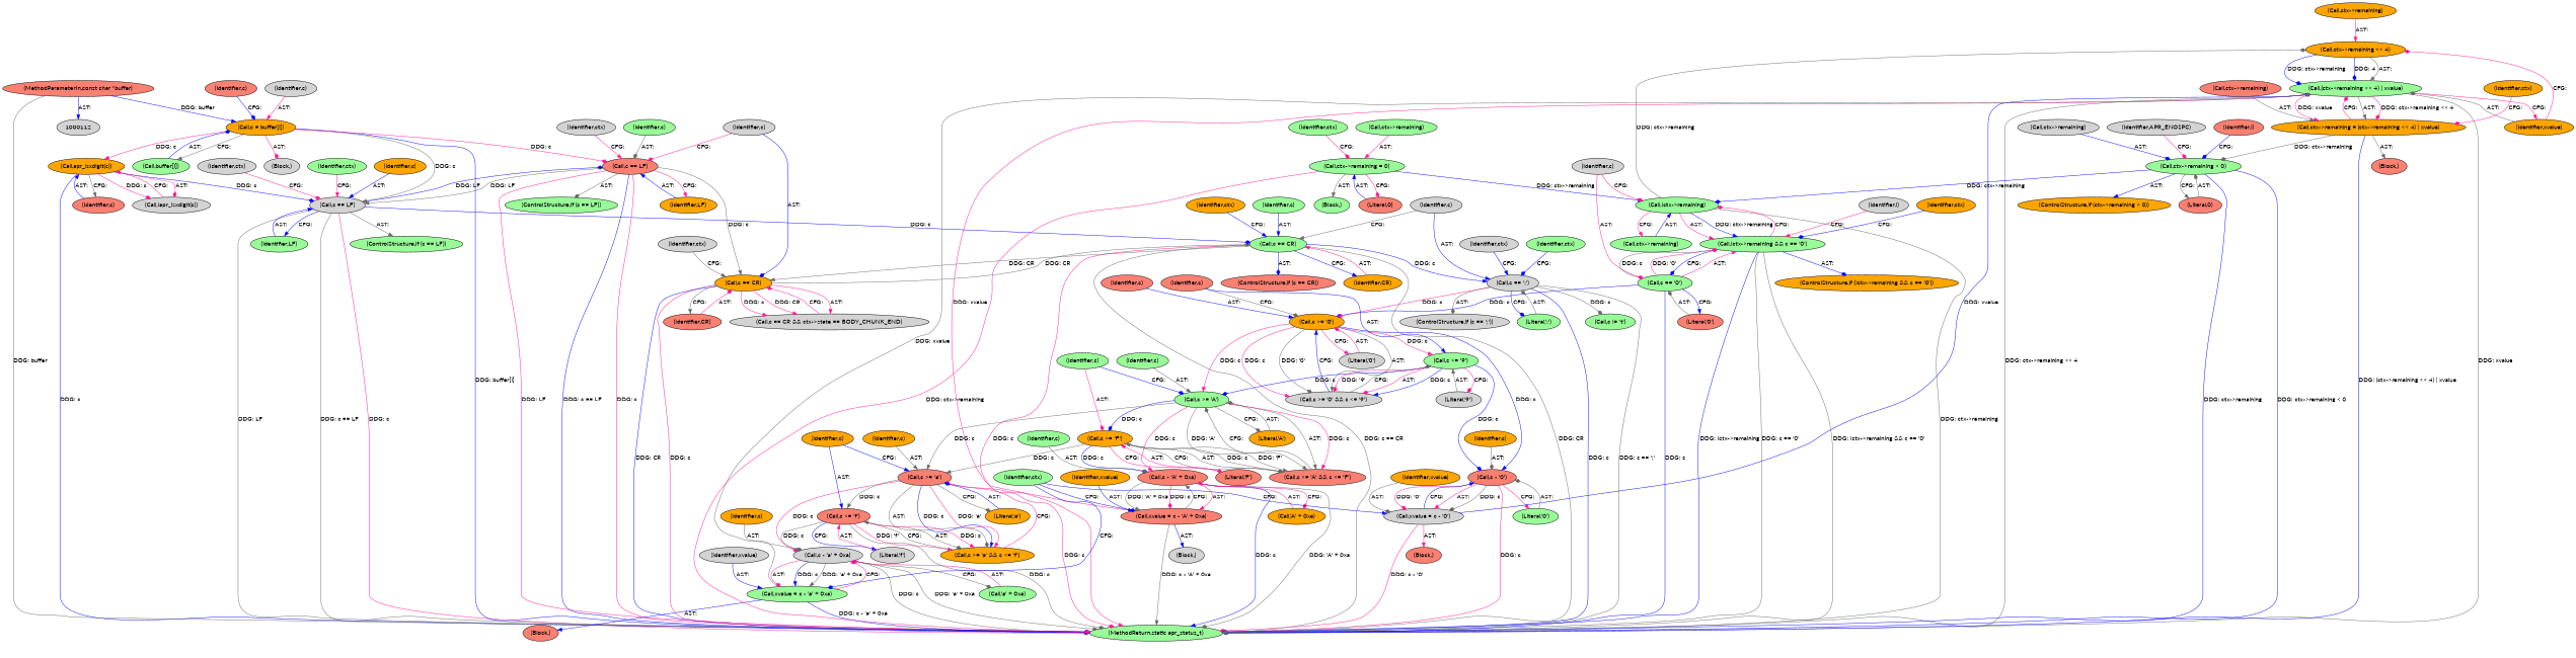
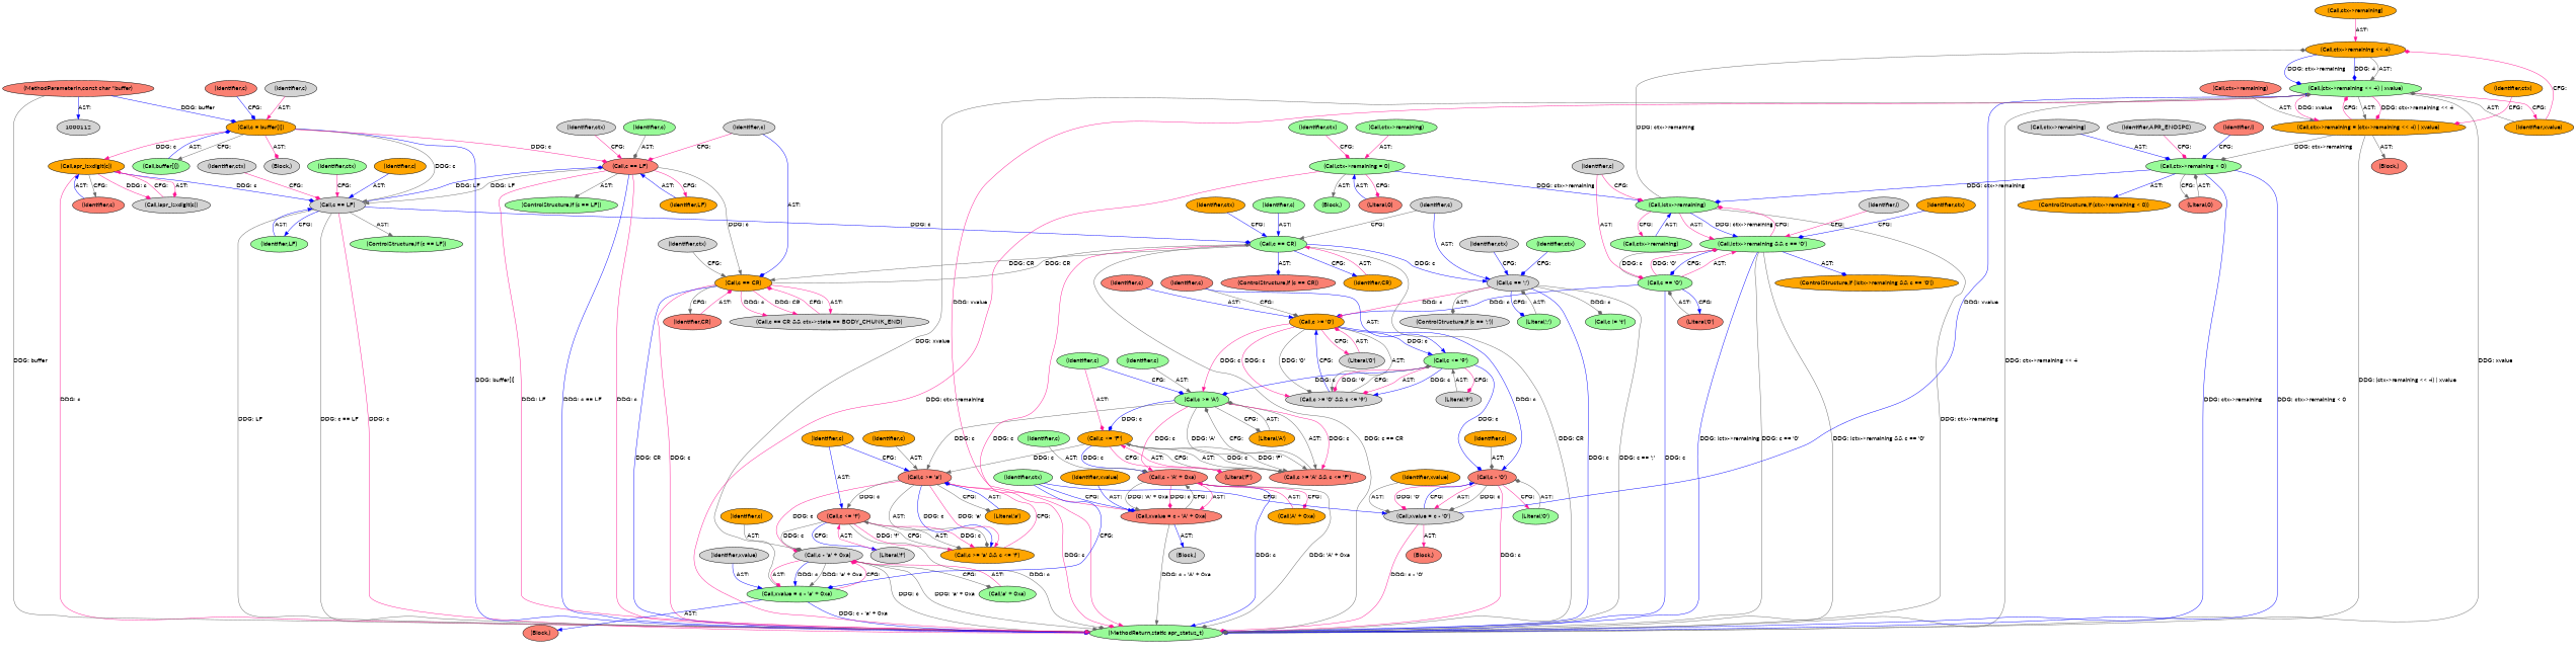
  digraph {
    fontname=Lato
    node [fillcolor=palegreen fontname=Lato style=filled]
    edge [arrowhead=normal color=gray40 fontname=Lato]
    n1 [fillcolor=orange label="(Call,ctx->remaining << 4)"]
    n2 [label="(Call,(ctx->remaining << 4) | xvalue)"]
    n3 [label="(MethodReturn,static apr_status_t)"]
    n4 [fillcolor=orange label="(Call,ctx->remaining = (ctx->remaining << 4) | xvalue)"]
    n5 [fillcolor=orange label="(Identifier,xvalue)"]
    n6 [label="(Call,!ctx->remaining)"]
    n7 [label="(Call,!ctx->remaining && c == '0')"]
    n8 [label="(Call,ctx->remaining)"]
    n9 [label="(Call,c == '0')"]
    n10 [fillcolor=orange label="(ControlStructure,if (!ctx->remaining && c == '0'))"]
    n11 [label="(Call,ctx->remaining < 0)"]
    n12 [fillcolor=orange label="(ControlStructure,if (ctx->remaining < 0))"]
    n13 [fillcolor=salmon label="(Literal,0)"]
    n14 [fillcolor=salmon label="(Block,)"]
    n15 [fillcolor=salmon label="(Call,xvalue = c - 'A' + 0xa)"]
    n16 [fillcolor=salmon label="(Call,c - 'A' + 0xa)"]
    n17 [fillcolor=lightgrey label="(Block,)"]
    n18 [fillcolor=orange label="(Call,'A' + 0xa)"]
    n19 [label="(Call,c >= 'A')"]
    n20 [fillcolor=orange label="(Call,c <= 'F')"]
    n21 [fillcolor=salmon label="(Call,c >= 'a')"]
    n22 [fillcolor=salmon label="(Call,c >= 'A' && c <= 'F')"]
    n23 [fillcolor=orange label="(Literal,'A')"]
    n24 [fillcolor=salmon label="(Literal,'F')"]
    n25 [fillcolor=lightgrey label="(Call,c - 'a' + 0xa)"]
    n26 [fillcolor=salmon label="(Call,c <= 'f')"]
    n27 [fillcolor=orange label="(Call,c >= 'a' && c <= 'f')"]
    n28 [fillcolor=orange label="(Literal,'a')"]
    n29 [fillcolor=orange label="(Call,c >= '0')"]
    n30 [label="(Call,c <= '9')"]
    n31 [fillcolor=salmon label="(Call,c - '0')"]
    n32 [fillcolor=lightgrey label="(Literal,'0')"]
    n33 [fillcolor=lightgrey label="(Call,c >= '0' && c <= '9')"]
    n34 [fillcolor=lightgrey label="(Literal,'9')"]
    n35 [fillcolor=lightgrey label="(Call,xvalue = c - '0')"]
    n36 [label="(Literal,'0')"]
    n37 [fillcolor=salmon label="(Literal,'0')"]
    n38 [fillcolor=lightgrey label="(Call,c == ';')"]
    n39 [label="(Literal,';')"]
    n40 [label="(Call,c != '\t')"]
    n41 [fillcolor=lightgrey label="(ControlStructure,if (c == ';'))"]
    n42 [label="(Call,c == CR)"]
    n43 [fillcolor=orange label="(Call,c == CR)"]
    n44 [fillcolor=salmon label="(ControlStructure,if (c == CR))"]
    n45 [fillcolor=orange label="(Identifier,CR)"]
    n46 [fillcolor=lightgrey label="(Call,c == CR && ctx->state == BODY_CHUNK_END)"]
    n47 [fillcolor=salmon label="(Identifier,CR)"]
    n48 [fillcolor=lightgrey label="(Call,c == LF)"]
    n49 [fillcolor=salmon label="(Call,c == LF)"]
    n50 [label="(ControlStructure,if (c == LF))"]
    n51 [label="(Identifier,LF)"]
    n52 [label="(ControlStructure,if (c == LF))"]
    n53 [fillcolor=orange label="(Identifier,LF)"]
    n54 [fillcolor=orange label="(Call,apr_isxdigit(c))"]
    n55 [fillcolor=lightgrey label="(Call,!apr_isxdigit(c))"]
    n56 [fillcolor=salmon label="(Identifier,c)"]
    n57 [fillcolor=orange label="(Call,c = buffer[i])"]
    n58 [fillcolor=lightgrey label="(Block,)"]
    n59 [label="(Call,buffer[i])"]
    n60 [fillcolor=salmon label="(MethodParameterIn,const char *buffer)"]
    1000112 [fillcolor=lightgrey]
    n62 [label="(Call,xvalue = c - 'a' + 0xa)"]
    n63 [fillcolor=salmon label="(Block,)"]
    n64 [label="(Call,'a' + 0xa)"]
    n65 [fillcolor=lightgrey label="(Literal,'f')"]
    n66 [fillcolor=salmon label="(Block,)"]
    n67 [label="(Call,ctx->remaining = 0)"]
    n68 [label="(Block,)"]
    n69 [fillcolor=salmon label="(Literal,0)"]
    n70 [fillcolor=lightgrey label="(Identifier,ctx)"]
    n71 [fillcolor=lightgrey label="(Identifier,xvalue)"]
    n72 [fillcolor=orange label="(Identifier,c)"]
    n73 [fillcolor=orange label="(Identifier,xvalue)"]
    n74 [fillcolor=lightgrey label="(Identifier,c)"]
    n75 [fillcolor=lightgrey label="(Identifier,ctx)"]
    n76 [label="(Identifier,c)"]
    n77 [fillcolor=orange label="(Identifier,xvalue)"]
    n78 [label="(Identifier,c)"]
    n79 [fillcolor=orange label="(Identifier,c)"]
    n80 [fillcolor=lightgrey label="(Identifier,c)"]
    n81 [fillcolor=orange label="(Identifier,ctx)"]
    n82 [fillcolor=orange label="(Identifier,c)"]
    n83 [fillcolor=salmon label="(Call,ctx->remaining)"]
    n84 [fillcolor=orange label="(Identifier,ctx)"]
    n85 [label="(Identifier,ctx)"]
    n86 [label="(Identifier,ctx)"]
    n87 [fillcolor=salmon label="(Identifier,c)"]
    n88 [fillcolor=lightgrey label="(Identifier,c)"]
    n89 [fillcolor=orange label="(Identifier,c)"]
    n90 [fillcolor=lightgrey label="(Identifier,ctx)"]
    n91 [fillcolor=lightgrey label="(Identifier,APR_ENOSPC)"]
    n92 [label="(Identifier,c)"]
    n93 [fillcolor=lightgrey label="(Identifier,c)"]
    n94 [label="(Call,ctx->remaining)"]
    n95 [fillcolor=salmon label="(Identifier,i)"]
    n96 [fillcolor=lightgrey label="(Call,ctx->remaining)"]
    n97 [fillcolor=orange label="(Identifier,ctx)"]
    n98 [fillcolor=lightgrey label="(Identifier,ctx)"]
    n99 [label="(Identifier,c)"]
    n100 [fillcolor=salmon label="(Identifier,c)"]
    n101 [fillcolor=salmon label="(Identifier,c)"]
    n102 [label="(Identifier,ctx)"]
    n103 [label="(Identifier,ctx)"]
    n104 [fillcolor=lightgrey label="(Identifier,i)"]
    n105 [label="(Identifier,c)"]
    n106 [fillcolor=orange label="(Identifier,c)"]
    n107 [fillcolor=orange label="(Call,ctx->remaining)"]
    n1 -> n2 [label="AST: "]
    n1 -> n2 [arrowhead=diamond color=blue label="DDG: ctx->remaining"]
    n1 -> n2 [arrowhead=diamond color=blue label="DDG: 4"]
    n2 -> n3 [arrowhead=diamond label="DDG: xvalue"]
    n2 -> n3 [label="DDG: ctx->remaining << 4"]
    n2 -> n4 [label="AST: "]
    n2 -> n4 [arrowhead=diamond color=deeppink label="DDG: ctx->remaining << 4"]
    n2 -> n4 [color=deeppink label="DDG: xvalue"]
    n2 -> n5 [color=deeppink label="CFG: "]
    n4 -> n2 [arrowhead=diamond color=deeppink label="CFG: "]
-   n4 -> n3 [color=blue label="DDG: (ctx->remaining << 4) | xvalue"]
+   n4 -> n3 [label="DDG: (ctx->remaining << 4) | xvalue"]
    n4 -> n11 [arrowhead=diamond label="DDG: ctx->remaining"]
    n4 -> n14 [label="AST: "]
    n5 -> n1 [arrowhead=diamond color=deeppink label="CFG: "]
    n5 -> n2 [arrowhead=diamond label="AST: "]
    n6 -> n1 [arrowhead=diamond label="DDG: ctx->remaining"]
    n6 -> n3 [label="DDG: ctx->remaining"]
    n6 -> n7 [color=deeppink label="AST: "]
    n6 -> n7 [color=blue label="DDG: ctx->remaining"]
    n6 -> n8 [color=deeppink label="CFG: "]
    n7 -> n3 [arrowhead=diamond label="DDG: c == '0'"]
    n7 -> n3 [label="DDG: !ctx->remaining && c == '0'"]
    n7 -> n3 [arrowhead=diamond color=blue label="DDG: !ctx->remaining"]
    n7 -> n6 [arrowhead=diamond color=deeppink label="CFG: "]
    n7 -> n9 [arrowhead=diamond color=blue label="CFG: "]
    n7 -> n10 [arrowhead=diamond color=blue label="AST: "]
    n8 -> n6 [color=blue label="AST: "]
    n9 -> n3 [arrowhead=diamond color=blue label="DDG: c"]
    n9 -> n7 [color=deeppink label="AST: "]
    n9 -> n7 [arrowhead=diamond label="DDG: c"]
    n9 -> n7 [arrowhead=diamond color=deeppink label="DDG: '0'"]
    n9 -> n29 [arrowhead=diamond color=blue label="DDG: c"]
    n9 -> n37 [color=blue label="CFG: "]
    n11 -> n3 [color=blue label="DDG: ctx->remaining"]
    n11 -> n3 [color=blue label="DDG: ctx->remaining < 0"]
    n11 -> n6 [arrowhead=diamond color=blue label="DDG: ctx->remaining"]
    n11 -> n12 [color=blue label="AST: "]
    n11 -> n13 [label="CFG: "]
    n13 -> n11 [arrowhead=diamond label="AST: "]
    n15 -> n2 [arrowhead=diamond color=deeppink label="DDG: xvalue"]
    n15 -> n3 [label="DDG: c - 'A' + 0xa"]
    n15 -> n16 [label="CFG: "]
    n15 -> n17 [color=blue label="AST: "]
    n16 -> n3 [color=blue label="DDG: c"]
    n16 -> n3 [arrowhead=diamond label="DDG: 'A' + 0xa"]
    n16 -> n15 [color=deeppink label="AST: "]
    n16 -> n15 [arrowhead=diamond color=deeppink label="DDG: c"]
    n16 -> n15 [label="DDG: 'A' + 0xa"]
    n16 -> n18 [arrowhead=diamond color=deeppink label="CFG: "]
    n18 -> n16 [color=deeppink label="AST: "]
    n19 -> n16 [color=deeppink label="DDG: c"]
    n19 -> n20 [arrowhead=diamond color=blue label="DDG: c"]
    n19 -> n21 [label="DDG: c"]
    n19 -> n22 [label="AST: "]
    n19 -> n22 [color=deeppink label="DDG: c"]
    n19 -> n22 [label="DDG: 'A'"]
    n19 -> n23 [arrowhead=diamond label="CFG: "]
    n20 -> n16 [arrowhead=diamond color=blue label="DDG: c"]
    n20 -> n21 [label="DDG: c"]
    n20 -> n22 [arrowhead=diamond label="AST: "]
    n20 -> n22 [label="DDG: c"]
    n20 -> n22 [label="DDG: 'F'"]
    n20 -> n24 [arrowhead=diamond color=deeppink label="CFG: "]
    n21 -> n3 [arrowhead=diamond color=deeppink label="DDG: c"]
    n21 -> n25 [arrowhead=diamond color=deeppink label="DDG: c"]
    n21 -> n26 [label="DDG: c"]
    n21 -> n27 [arrowhead=diamond label="AST: "]
    n21 -> n27 [color=blue label="DDG: c"]
    n21 -> n27 [color=deeppink label="DDG: 'a'"]
    n21 -> n28 [arrowhead=diamond label="CFG: "]
    n22 -> n19 [arrowhead=diamond label="CFG: "]
    n22 -> n20 [label="CFG: "]
    n23 -> n19 [arrowhead=diamond label="AST: "]
    n24 -> n20 [color=deeppink label="AST: "]
    n25 -> n3 [label="DDG: 'a' + 0xa"]
    n25 -> n3 [label="DDG: c"]
    n25 -> n62 [arrowhead=diamond color=deeppink label="AST: "]
    n25 -> n62 [color=blue label="DDG: c"]
    n25 -> n62 [label="DDG: 'a' + 0xa"]
    n25 -> n64 [arrowhead=diamond label="CFG: "]
    n26 -> n3 [arrowhead=diamond label="DDG: c"]
    n26 -> n25 [arrowhead=diamond label="DDG: c"]
    n26 -> n27 [arrowhead=diamond label="AST: "]
    n26 -> n27 [color=deeppink label="DDG: c"]
    n26 -> n27 [color=deeppink label="DDG: 'f'"]
    n26 -> n65 [color=blue label="CFG: "]
    n27 -> n21 [color=deeppink label="CFG: "]
    n27 -> n26 [label="CFG: "]
    n28 -> n21 [arrowhead=diamond color=blue label="AST: "]
    n29 -> n19 [color=deeppink label="DDG: c"]
-   n29 -> n30 [color=deeppink label="DDG: c"]
+   n29 -> n30 [color=blue label="DDG: c"]
    n29 -> n31 [color=blue label="DDG: c"]
    n29 -> n32 [color=deeppink label="CFG: "]
    n29 -> n33 [label="AST: "]
    n29 -> n33 [color=deeppink label="DDG: c"]
    n29 -> n33 [arrowhead=diamond label="DDG: '0'"]
    n30 -> n19 [arrowhead=diamond color=blue label="DDG: c"]
    n30 -> n31 [arrowhead=diamond color=blue label="DDG: c"]
    n30 -> n33 [arrowhead=diamond color=deeppink label="AST: "]
    n30 -> n33 [color=blue label="DDG: c"]
    n30 -> n33 [arrowhead=diamond color=deeppink label="DDG: '9'"]
    n30 -> n34 [arrowhead=diamond color=deeppink label="CFG: "]
    n31 -> n3 [arrowhead=diamond color=deeppink label="DDG: c"]
    n31 -> n35 [color=deeppink label="AST: "]
    n31 -> n35 [arrowhead=diamond label="DDG: c"]
    n31 -> n35 [arrowhead=diamond color=deeppink label="DDG: '0'"]
    n31 -> n36 [color=deeppink label="CFG: "]
    n32 -> n29 [arrowhead=diamond color=deeppink label="AST: "]
    n33 -> n29 [color=blue label="CFG: "]
    n33 -> n30 [arrowhead=diamond label="CFG: "]
    n34 -> n30 [label="AST: "]
    n35 -> n2 [color=blue label="DDG: xvalue"]
    n35 -> n3 [arrowhead=diamond color=deeppink label="DDG: c - '0'"]
    n35 -> n31 [color=blue label="CFG: "]
    n35 -> n66 [color=deeppink label="AST: "]
    n36 -> n31 [arrowhead=diamond label="AST: "]
    n37 -> n9 [arrowhead=diamond label="AST: "]
    n38 -> n3 [arrowhead=diamond color=blue label="DDG: c"]
    n38 -> n3 [arrowhead=diamond label="DDG: c == ';'"]
    n38 -> n29 [color=deeppink label="DDG: c"]
    n38 -> n39 [arrowhead=diamond color=blue label="CFG: "]
    n38 -> n40 [arrowhead=diamond label="DDG: c"]
    n38 -> n41 [arrowhead=diamond label="AST: "]
    n39 -> n38 [arrowhead=diamond label="AST: "]
    n42 -> n3 [label="DDG: CR"]
    n42 -> n3 [color=deeppink label="DDG: c"]
    n42 -> n3 [arrowhead=diamond label="DDG: c == CR"]
    n42 -> n38 [color=blue label="DDG: c"]
    n42 -> n43 [label="DDG: CR"]
    n42 -> n44 [arrowhead=diamond color=blue label="AST: "]
    n42 -> n45 [color=blue label="CFG: "]
    n43 -> n3 [arrowhead=diamond color=deeppink label="DDG: c"]
    n43 -> n3 [color=blue label="DDG: CR"]
    n43 -> n42 [arrowhead=diamond label="DDG: CR"]
    n43 -> n46 [color=deeppink label="AST: "]
    n43 -> n46 [color=deeppink label="DDG: c"]
    n43 -> n46 [color=deeppink label="DDG: CR"]
    n43 -> n47 [label="CFG: "]
    n45 -> n42 [color=deeppink label="AST: "]
    n46 -> n43 [arrowhead=diamond color=deeppink label="CFG: "]
    n47 -> n43 [arrowhead=diamond color=deeppink label="AST: "]
    n48 -> n3 [arrowhead=diamond color=deeppink label="DDG: c"]
    n48 -> n3 [label="DDG: LF"]
    n48 -> n3 [arrowhead=diamond label="DDG: c == LF"]
    n48 -> n42 [arrowhead=diamond color=blue label="DDG: c"]
    n48 -> n49 [arrowhead=diamond color=blue label="DDG: LF"]
    n48 -> n50 [label="AST: "]
    n48 -> n51 [color=blue label="CFG: "]
    n49 -> n3 [arrowhead=diamond color=blue label="DDG: c == LF"]
    n49 -> n3 [color=deeppink label="DDG: c"]
    n49 -> n3 [arrowhead=diamond color=deeppink label="DDG: LF"]
    n49 -> n43 [label="DDG: c"]
    n49 -> n48 [label="DDG: LF"]
    n49 -> n52 [arrowhead=diamond label="AST: "]
    n49 -> n53 [color=deeppink label="CFG: "]
    n51 -> n48 [color=blue label="AST: "]
    n53 -> n49 [color=blue label="AST: "]
-   n54 -> n3 [color=blue label="DDG: c"]
+   n54 -> n3 [color=deeppink label="DDG: c"]
    n54 -> n48 [arrowhead=diamond color=blue label="DDG: c"]
    n54 -> n55 [arrowhead=diamond color=deeppink label="AST: "]
    n54 -> n55 [arrowhead=diamond color=deeppink label="DDG: c"]
    n54 -> n56 [label="CFG: "]
    n55 -> n54 [color=deeppink label="CFG: "]
    n56 -> n54 [color=blue label="AST: "]
    n57 -> n3 [color=blue label="DDG: buffer[i]"]
    n57 -> n48 [label="DDG: c"]
    n57 -> n49 [arrowhead=diamond color=deeppink label="DDG: c"]
    n57 -> n54 [color=deeppink label="DDG: c"]
    n57 -> n58 [arrowhead=diamond color=deeppink label="AST: "]
    n57 -> n59 [label="CFG: "]
    n59 -> n57 [arrowhead=diamond color=blue label="AST: "]
    n60 -> n3 [arrowhead=diamond label="DDG: buffer"]
-   n60 -> n57 [color=blue label="DDG: buffer"]
+   n60 -> n57 [arrowhead=diamond color=blue label="DDG: buffer"]
    n60 -> 1000112 [color=blue label="AST: "]
    n62 -> n2 [arrowhead=diamond label="DDG: xvalue"]
    n62 -> n3 [color=blue label="DDG: c - 'a' + 0xa"]
    n62 -> n25 [arrowhead=diamond color=deeppink label="CFG: "]
    n62 -> n63 [color=blue label="AST: "]
    n64 -> n25 [arrowhead=diamond color=deeppink label="AST: "]
    n65 -> n26 [color=deeppink label="AST: "]
    n67 -> n3 [color=deeppink label="DDG: ctx->remaining"]
    n67 -> n6 [color=blue label="DDG: ctx->remaining"]
    n67 -> n68 [label="AST: "]
    n67 -> n69 [arrowhead=diamond color=deeppink label="CFG: "]
    n69 -> n67 [color=blue label="AST: "]
    n70 -> n38 [color=blue label="CFG: "]
    n71 -> n62 [color=blue label="AST: "]
    n72 -> n21 [color=blue label="CFG: "]
    n72 -> n26 [color=blue label="AST: "]
    n73 -> n35 [arrowhead=diamond label="AST: "]
    n74 -> n6 [arrowhead=diamond color=deeppink label="CFG: "]
    n74 -> n9 [arrowhead=diamond color=deeppink label="AST: "]
    n75 -> n48 [arrowhead=diamond color=deeppink label="CFG: "]
    n76 -> n19 [arrowhead=diamond color=blue label="CFG: "]
    n76 -> n20 [arrowhead=diamond color=deeppink label="AST: "]
    n77 -> n15 [color=blue label="AST: "]
    n78 -> n42 [color=blue label="AST: "]
    n79 -> n25 [arrowhead=diamond label="AST: "]
    n80 -> n38 [color=blue label="AST: "]
    n80 -> n42 [label="CFG: "]
    n81 -> n42 [color=blue label="CFG: "]
    n82 -> n31 [arrowhead=diamond label="AST: "]
    n83 -> n4 [label="AST: "]
    n84 -> n4 [arrowhead=diamond color=deeppink label="CFG: "]
    n85 -> n48 [color=deeppink label="CFG: "]
    n86 -> n38 [arrowhead=diamond color=blue label="CFG: "]
    n87 -> n57 [arrowhead=diamond color=blue label="CFG: "]
    n88 -> n43 [arrowhead=diamond color=blue label="AST: "]
    n88 -> n49 [arrowhead=diamond color=deeppink label="CFG: "]
    n89 -> n21 [label="AST: "]
    n90 -> n43 [label="CFG: "]
    n91 -> n11 [arrowhead=diamond color=deeppink label="CFG: "]
    n92 -> n19 [label="AST: "]
    n93 -> n57 [color=deeppink label="AST: "]
    n94 -> n67 [color=deeppink label="AST: "]
    n95 -> n11 [arrowhead=diamond color=blue label="CFG: "]
    n96 -> n11 [arrowhead=diamond color=blue label="AST: "]
    n97 -> n7 [arrowhead=diamond color=blue label="CFG: "]
    n98 -> n49 [color=deeppink label="CFG: "]
    n99 -> n16 [arrowhead=diamond label="AST: "]
    n100 -> n29 [arrowhead=diamond label="CFG: "]
    n100 -> n30 [color=blue label="AST: "]
    n101 -> n29 [color=blue label="AST: "]
    n102 -> n15 [arrowhead=diamond color=blue label="CFG: "]
    n102 -> n35 [color=blue label="CFG: "]
    n102 -> n62 [arrowhead=diamond color=blue label="CFG: "]
    n103 -> n67 [arrowhead=diamond color=deeppink label="CFG: "]
    n104 -> n7 [color=deeppink label="CFG: "]
    n105 -> n49 [arrowhead=diamond label="AST: "]
    n106 -> n48 [color=blue label="AST: "]
    n107 -> n1 [color=deeppink label="AST: "]
  }
